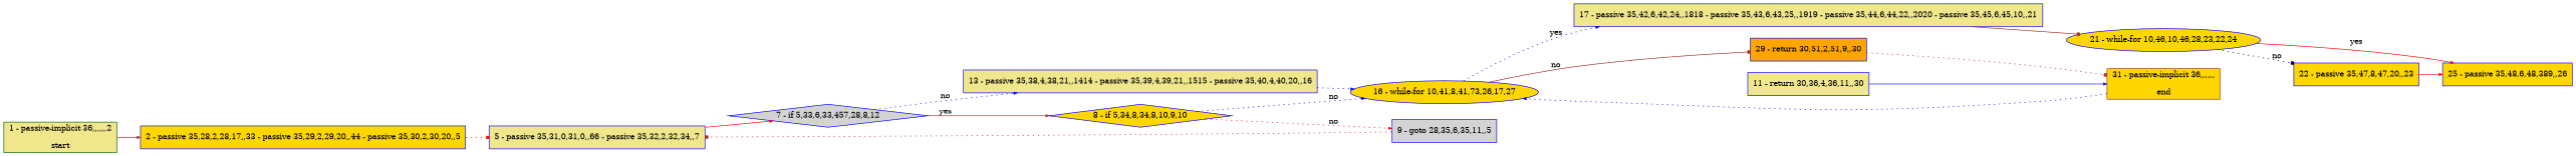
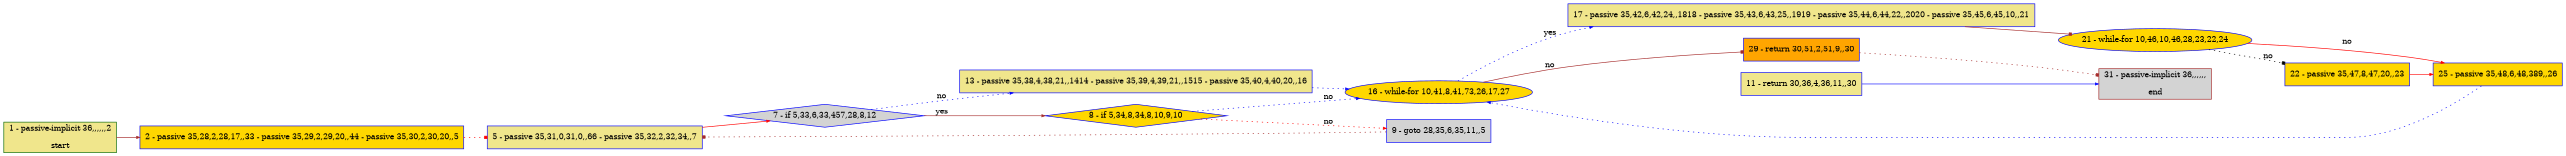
  digraph {
    bgcolor=white
    compound=true
    fillcolor="#FFFFCC"
    fontname="DejaVu Serif"
    fontsize=12
    pack=true
    packmode=clust
    rankdir=LR
    style="rounded,filled"
    node [color="#0000ff" compound=true fillcolor=gold fixedsize=false fontname="DejaVu Serif" fontsize=12 node_initialized=no shape=box style=filled]
    edge [arrowhead=normal arrowsize=0.5 arrowtail=none color=brown compound=true dir=forward fontcolor=black fontname="DejaVu Serif" fontsize=12 style=dotted]
    n1 [label="2 - passive 35,28,2,28,17,,33 - passive 35,29,2,29,20,,44 - passive 35,30,2,30,20,,5"]
    n2 [fillcolor=khaki label="5 - passive 35,31,0,31,0,,66 - passive 35,32,2,32,34,,7"]
    n3 [fillcolor=lightgrey label="7 - if 5,33,6,33,457,28,8,12" shape=diamond]
    n4 [color="#006400" fillcolor=khaki label="1 - passive-implicit 36,,,,,,2\n\nstart"]
    n5 [label="8 - if 5,34,8,34,8,10,9,10" shape=diamond]
    n6 [fillcolor=khaki label="13 - passive 35,38,4,38,21,,1414 - passive 35,39,4,39,21,,1515 - passive 35,40,4,40,20,,16"]
    n7 [fillcolor=lightgrey label="9 - goto 28,35,6,35,11,,5"]
    n8 [label="16 - while-for 10,41,8,41,73,26,17,27" shape=oval]
    n9 [fillcolor=khaki label="11 - return 30,36,4,36,11,,30"]
-   n10 [color="#a52a2a" label="31 - passive-implicit 36,,,,,,\n\nend"]
+   n10 [color="#a52a2a" fillcolor=lightgrey label="31 - passive-implicit 36,,,,,,\n\nend"]
    n11 [fillcolor=khaki label="17 - passive 35,42,6,42,24,,1818 - passive 35,43,6,43,25,,1919 - passive 35,44,6,44,22,,2020 - passive 35,45,6,45,10,,21"]
    n12 [fillcolor=orange label="29 - return 30,51,2,51,9,,30"]
    n13 [label="21 - while-for 10,46,10,46,28,23,22,24" shape=oval]
    n14 [label="22 - passive 35,47,8,47,20,,23"]
    n15 [label="25 - passive 35,48,6,48,389,,26"]
    n1 -> n2 [arrowhead=box color=red]
    n2 -> n3 [color=red style=solid]
    n3 -> n5 [label=yes style=solid]
    n3 -> n6 [color=blue label=no]
    n4 -> n1 [style=solid]
    n5 -> n7 [color=red label=no]
    n5 -> n8 [color=blue label=no]
    n6 -> n8 [color=blue]
    n7 -> n2 [arrowhead=box]
    n8 -> n11 [color=blue label=yes]
    n8 -> n12 [arrowhead=box label=no style=solid]
    n9 -> n10 [color=blue style=solid]
    n11 -> n13 [arrowhead=box style=solid]
    n12 -> n10 [arrowhead=box]
    n13 -> n14 [arrowhead=box color=black label=no]
-   n13 -> n15 [color=red label=yes style=solid]
+   n13 -> n15 [color=red label=no style=solid]
    n14 -> n15 [color=red style=solid]
-   n10 -> n8 [color=blue]
+   n15 -> n8 [color=blue]
  }
